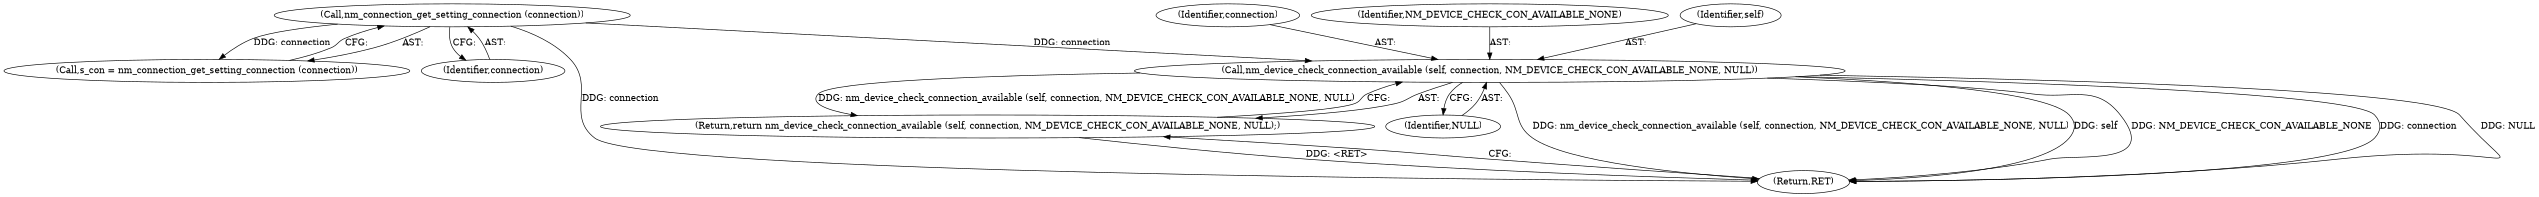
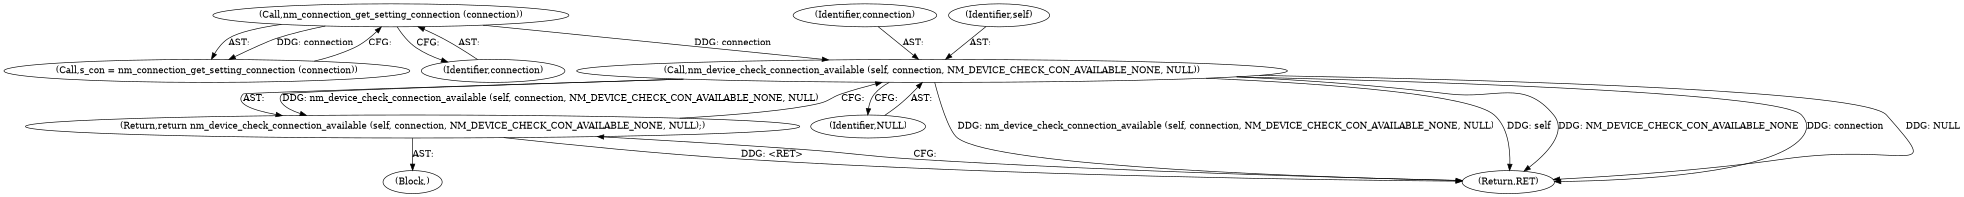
  digraph {
    n1 [label="(Call,nm_device_check_connection_available (self, connection, NM_DEVICE_CHECK_CON_AVAILABLE_NONE, NULL))"]
    n2 [label="(Return,return nm_device_check_connection_available (self, connection, NM_DEVICE_CHECK_CON_AVAILABLE_NONE, NULL);)"]
    n3 [label="(Identifier,NULL)"]
    n4 [label="(Return,RET)"]
+   n5 [label="(Block,)"]
    n6 [label="(Call,nm_connection_get_setting_connection (connection))"]
    n7 [label="(Call,s_con = nm_connection_get_setting_connection (connection))"]
    n8 [label="(Identifier,connection)"]
    n9 [label="(Identifier,connection)"]
-   n10 [label="(Identifier,NM_DEVICE_CHECK_CON_AVAILABLE_NONE)"]
    n11 [label="(Identifier,self)"]
    n1 -> n2 [label="AST: "]
    n1 -> n2 [label="DDG: nm_device_check_connection_available (self, connection, NM_DEVICE_CHECK_CON_AVAILABLE_NONE, NULL)"]
    n1 -> n3 [label="CFG: "]
    n1 -> n4 [label="DDG: nm_device_check_connection_available (self, connection, NM_DEVICE_CHECK_CON_AVAILABLE_NONE, NULL)"]
    n1 -> n4 [label="DDG: self"]
    n1 -> n4 [label="DDG: NM_DEVICE_CHECK_CON_AVAILABLE_NONE"]
    n1 -> n4 [label="DDG: connection"]
    n1 -> n4 [label="DDG: NULL"]
    n2 -> n1 [label="CFG: "]
    n2 -> n4 [label="DDG: <RET>"]
+   n2 -> n5 [label="AST: "]
    n3 -> n1 [label="AST: "]
    n4 -> n2 [label="CFG: "]
    n6 -> n1 [label="DDG: connection"]
-   n6 -> n4 [label="DDG: connection"]
    n6 -> n7 [label="AST: "]
    n6 -> n7 [label="DDG: connection"]
    n6 -> n8 [label="CFG: "]
    n7 -> n6 [label="CFG: "]
    n8 -> n6 [label="AST: "]
    n9 -> n1 [label="AST: "]
-   n10 -> n1 [label="AST: "]
    n11 -> n1 [label="AST: "]
  }
